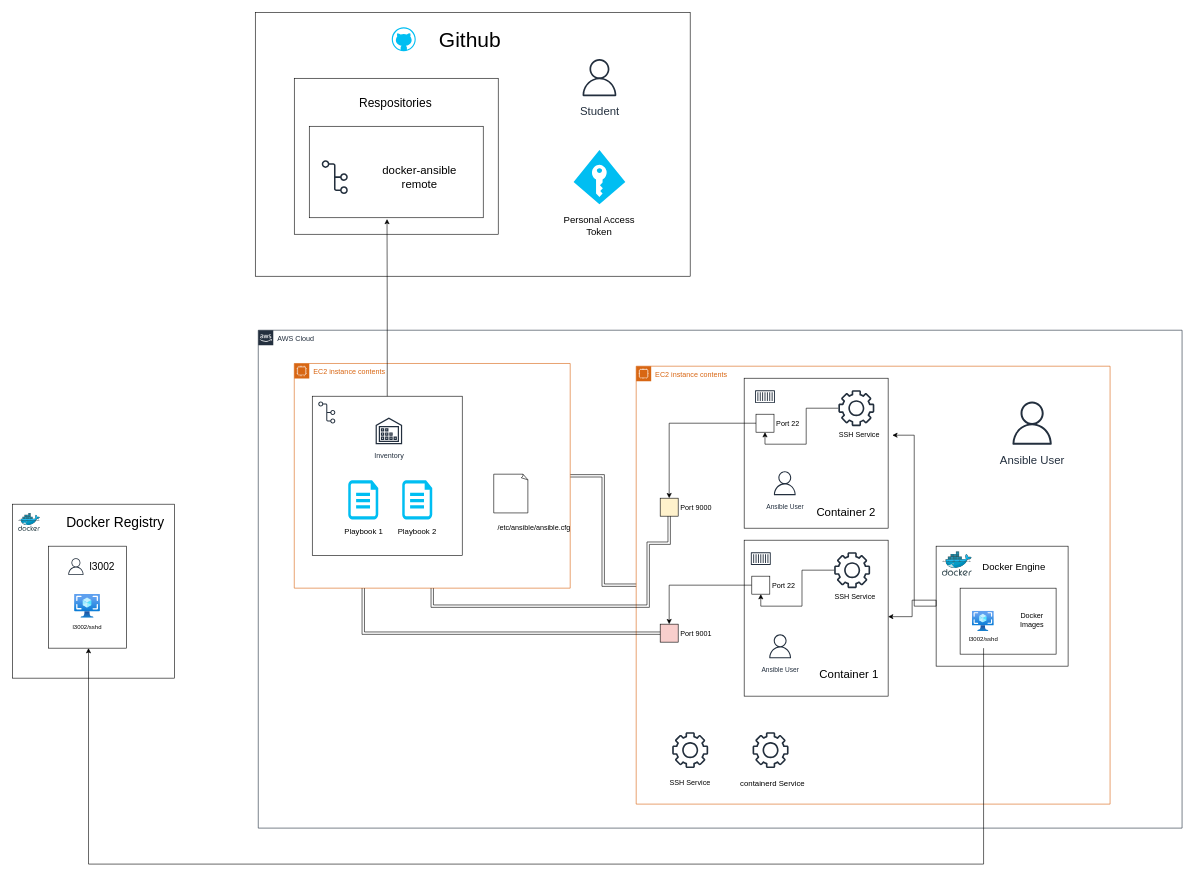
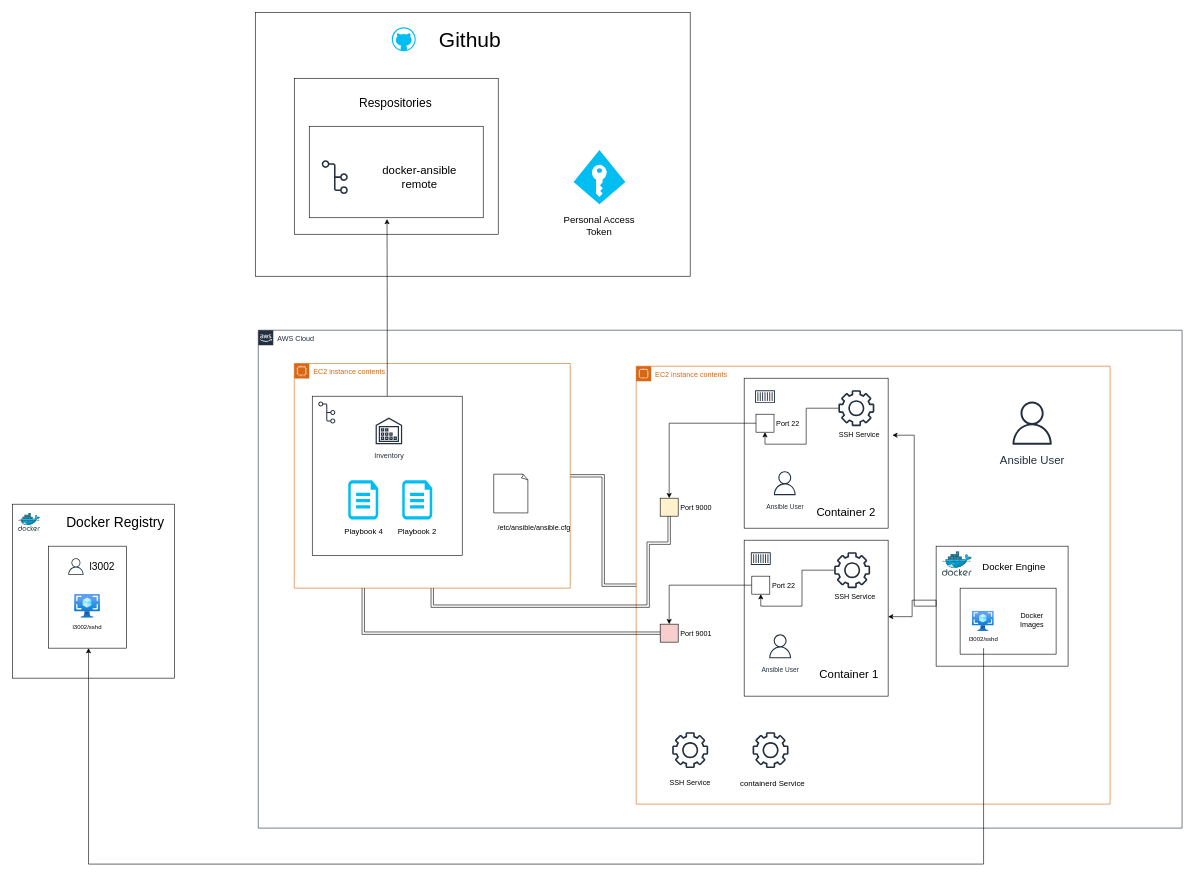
  <mxCell id="0" />
  <mxCell id="1" parent="0" />
  <mxCell id="2" value="" style="rounded=0;whiteSpace=wrap;html=1;" vertex="1" parent="1"><mxGeometry x="425" y="20" width="725" height="440" as="geometry" /></mxCell>
  <mxCell id="3" value="" style="rounded=0;whiteSpace=wrap;html=1;" vertex="1" parent="1"><mxGeometry x="20" y="840" width="270" height="290" as="geometry" /></mxCell>
  <mxCell id="4" value="" style="rounded=0;whiteSpace=wrap;html=1;" vertex="1" parent="1"><mxGeometry x="80" y="910" width="130" height="170" as="geometry" /></mxCell>
  <mxCell id="5" value="" style="image;sketch=0;aspect=fixed;html=1;points=[];align=center;fontSize=12;image=img/lib/mscae/Docker.svg;" vertex="1" parent="1"><mxGeometry x="30" y="855" width="36.59" height="30" as="geometry" /></mxCell>
  <mxCell id="6" value="&lt;font style=&quot;font-size: 23px;&quot;&gt;Docker Registry&lt;/font&gt;" style="text;html=1;align=center;verticalAlign=middle;whiteSpace=wrap;rounded=0;" vertex="1" parent="1"><mxGeometry x="66.59" y="860" width="250" height="20" as="geometry" /></mxCell>
  <mxCell id="7" value="&lt;font style=&quot;font-size: 17px;&quot;&gt;l3002&lt;/font&gt;" style="text;html=1;align=center;verticalAlign=middle;whiteSpace=wrap;rounded=0;" vertex="1" parent="1"><mxGeometry x="140" y="930" width="60" height="30" as="geometry" /></mxCell>
  <mxCell id="8" value="" style="sketch=0;outlineConnect=0;fontColor=#232F3E;gradientColor=none;fillColor=#232F3D;strokeColor=none;dashed=0;verticalLabelPosition=bottom;verticalAlign=top;align=center;html=1;fontSize=12;fontStyle=0;aspect=fixed;pointerEvents=1;shape=mxgraph.aws4.user;" vertex="1" parent="1"><mxGeometry x="112" y="930" width="28" height="28" as="geometry" /></mxCell>
  <mxCell id="9" value="AWS Cloud" style="points=[[0,0],[0.25,0],[0.5,0],[0.75,0],[1,0],[1,0.25],[1,0.5],[1,0.75],[1,1],[0.75,1],[0.5,1],[0.25,1],[0,1],[0,0.75],[0,0.5],[0,0.25]];outlineConnect=0;gradientColor=none;html=1;whiteSpace=wrap;fontSize=12;fontStyle=0;container=1;pointerEvents=0;collapsible=0;recursiveResize=0;shape=mxgraph.aws4.group;grIcon=mxgraph.aws4.group_aws_cloud_alt;strokeColor=#232F3E;fillColor=none;verticalAlign=top;align=left;spacingLeft=30;fontColor=#232F3E;dashed=0;" vertex="1" parent="1"><mxGeometry x="430" y="550" width="1540" height="830" as="geometry" /></mxCell>
  <mxCell id="10" style="edgeStyle=orthogonalEdgeStyle;rounded=0;orthogonalLoop=1;jettySize=auto;html=1;exitX=1;exitY=0.5;exitDx=0;exitDy=0;entryX=0;entryY=0.5;entryDx=0;entryDy=0;shape=link;" edge="1" parent="9" source="11" target="21"><mxGeometry relative="1" as="geometry" /></mxCell>
  <mxCell id="11" value="EC2 instance contents" style="points=[[0,0],[0.25,0],[0.5,0],[0.75,0],[1,0],[1,0.25],[1,0.5],[1,0.75],[1,1],[0.75,1],[0.5,1],[0.25,1],[0,1],[0,0.75],[0,0.5],[0,0.25]];outlineConnect=0;gradientColor=none;html=1;whiteSpace=wrap;fontSize=12;fontStyle=0;container=1;pointerEvents=0;collapsible=0;recursiveResize=0;shape=mxgraph.aws4.group;grIcon=mxgraph.aws4.group_ec2_instance_contents;strokeColor=#D86613;fillColor=none;verticalAlign=top;align=left;spacingLeft=30;fontColor=#D86613;dashed=0;" vertex="1" parent="9"><mxGeometry x="60" y="55.46" width="460" height="374.54" as="geometry" /></mxCell>
  <mxCell id="12" value="" style="whiteSpace=wrap;html=1;shape=mxgraph.basic.document" vertex="1" parent="11"><mxGeometry x="332.5" y="184.54" width="57.5" height="64.54" as="geometry" /></mxCell>
  <mxCell id="13" value="/etc/ansible/ansible.cfg" style="text;html=1;align=center;verticalAlign=middle;whiteSpace=wrap;rounded=0;" vertex="1" parent="11"><mxGeometry x="370" y="260" width="60" height="30" as="geometry" /></mxCell>
  <mxCell id="14" value="" style="rounded=0;whiteSpace=wrap;html=1;" vertex="1" parent="11"><mxGeometry x="30" y="54.54" width="250" height="265.46" as="geometry" /></mxCell>
  <mxCell id="15" value="" style="sketch=0;outlineConnect=0;fontColor=#232F3E;gradientColor=none;fillColor=#232F3D;strokeColor=none;dashed=0;verticalLabelPosition=bottom;verticalAlign=top;align=center;html=1;fontSize=12;fontStyle=0;aspect=fixed;pointerEvents=1;shape=mxgraph.aws4.git_repository;" vertex="1" parent="11"><mxGeometry x="40" y="63.08" width="28.4" height="36.92" as="geometry" /></mxCell>
  <mxCell id="16" value="" style="verticalLabelPosition=bottom;html=1;verticalAlign=top;align=center;strokeColor=none;fillColor=#00BEF2;shape=mxgraph.azure.cloud_services_configuration_file;pointerEvents=1;" vertex="1" parent="11"><mxGeometry x="90" y="194.54" width="50" height="65.46" as="geometry" /></mxCell>
  <mxCell id="17" value="" style="verticalLabelPosition=bottom;html=1;verticalAlign=top;align=center;strokeColor=none;fillColor=#00BEF2;shape=mxgraph.azure.cloud_services_configuration_file;pointerEvents=1;" vertex="1" parent="11"><mxGeometry x="180" y="194.54" width="50" height="65.46" as="geometry" /></mxCell>
  <mxCell id="18" value="Inventory" style="sketch=0;outlineConnect=0;fontColor=#232F3E;gradientColor=none;strokeColor=#232F3E;fillColor=#ffffff;dashed=0;verticalLabelPosition=bottom;verticalAlign=top;align=center;html=1;fontSize=12;fontStyle=0;aspect=fixed;shape=mxgraph.aws4.resourceIcon;resIcon=mxgraph.aws4.inventory;" vertex="1" parent="11"><mxGeometry x="130" y="84.54" width="55.46" height="55.46" as="geometry" /></mxCell>
- <mxCell id="19" value="&lt;font style=&quot;font-size: 13px;&quot;&gt;Playbook 1&lt;/font&gt;" style="text;html=1;align=center;verticalAlign=middle;whiteSpace=wrap;rounded=0;" vertex="1" parent="11"><mxGeometry x="60.71" y="264.54" width="110" height="30" as="geometry" /></mxCell>
+ <mxCell id="19" value="&lt;font style=&quot;font-size: 13px;&quot;&gt;Playbook 4&lt;/font&gt;" style="text;html=1;align=center;verticalAlign=middle;whiteSpace=wrap;rounded=0;" vertex="1" parent="11"><mxGeometry x="60.71" y="264.54" width="110" height="30" as="geometry" /></mxCell>
  <mxCell id="20" value="&lt;font style=&quot;font-size: 13px;&quot;&gt;Playbook 2&lt;/font&gt;" style="text;html=1;align=center;verticalAlign=middle;whiteSpace=wrap;rounded=0;" vertex="1" parent="11"><mxGeometry x="150" y="264.54" width="110" height="30" as="geometry" /></mxCell>
  <mxCell id="21" value="EC2 instance contents" style="points=[[0,0],[0.25,0],[0.5,0],[0.75,0],[1,0],[1,0.25],[1,0.5],[1,0.75],[1,1],[0.75,1],[0.5,1],[0.25,1],[0,1],[0,0.75],[0,0.5],[0,0.25]];outlineConnect=0;gradientColor=none;html=1;whiteSpace=wrap;fontSize=12;fontStyle=0;container=1;pointerEvents=0;collapsible=0;recursiveResize=0;shape=mxgraph.aws4.group;grIcon=mxgraph.aws4.group_ec2_instance_contents;strokeColor=#D86613;fillColor=none;verticalAlign=top;align=left;spacingLeft=30;fontColor=#D86613;dashed=0;" vertex="1" parent="9"><mxGeometry x="630" y="60" width="790" height="730" as="geometry" /></mxCell>
  <mxCell id="22" value="" style="rounded=0;whiteSpace=wrap;html=1;" vertex="1" parent="21"><mxGeometry x="500" y="300" width="220" height="200" as="geometry" /></mxCell>
  <mxCell id="23" value="" style="rounded=0;whiteSpace=wrap;html=1;" vertex="1" parent="21"><mxGeometry x="540" y="370" width="160" height="110" as="geometry" /></mxCell>
  <mxCell id="24" value="" style="rounded=0;whiteSpace=wrap;html=1;" vertex="1" parent="21"><mxGeometry x="180" y="290" width="240" height="260" as="geometry" /></mxCell>
  <mxCell id="25" value="" style="sketch=0;outlineConnect=0;fontColor=#232F3E;gradientColor=none;strokeColor=#232F3E;fillColor=#ffffff;dashed=0;verticalLabelPosition=bottom;verticalAlign=top;align=center;html=1;fontSize=12;fontStyle=0;aspect=fixed;shape=mxgraph.aws4.resourceIcon;resIcon=mxgraph.aws4.container_1;" vertex="1" parent="21"><mxGeometry x="187" y="300" width="41.46" height="41.46" as="geometry" /></mxCell>
  <mxCell id="26" style="edgeStyle=orthogonalEdgeStyle;rounded=0;orthogonalLoop=1;jettySize=auto;html=1;exitX=0;exitY=0.5;exitDx=0;exitDy=0;entryX=0.5;entryY=0;entryDx=0;entryDy=0;" edge="1" parent="21" source="27" target="30"><mxGeometry relative="1" as="geometry" /></mxCell>
  <mxCell id="27" value="Port 22" style="fontStyle=0;labelPosition=right;verticalLabelPosition=middle;align=left;verticalAlign=middle;spacingLeft=2;" vertex="1" parent="21"><mxGeometry x="192.73" y="350" width="30" height="30" as="geometry" /></mxCell>
  <mxCell id="28" style="edgeStyle=orthogonalEdgeStyle;rounded=0;orthogonalLoop=1;jettySize=auto;html=1;entryX=0.5;entryY=1;entryDx=0;entryDy=0;" edge="1" parent="21" source="29" target="27"><mxGeometry relative="1" as="geometry" /></mxCell>
  <mxCell id="29" value="" style="sketch=0;outlineConnect=0;fontColor=#232F3E;gradientColor=none;fillColor=#232F3D;strokeColor=none;dashed=0;verticalLabelPosition=bottom;verticalAlign=top;align=center;html=1;fontSize=12;fontStyle=0;aspect=fixed;pointerEvents=1;shape=mxgraph.aws4.gear;" vertex="1" parent="21"><mxGeometry x="330" y="310" width="60" height="60" as="geometry" /></mxCell>
  <mxCell id="30" value="Port 9001" style="fontStyle=0;labelPosition=right;verticalLabelPosition=middle;align=left;verticalAlign=middle;spacingLeft=2;fillColor=#f8cecc;" vertex="1" parent="21"><mxGeometry x="40" y="430" width="30" height="30" as="geometry" /></mxCell>
  <mxCell id="31" value="Port 9000" style="fontStyle=0;labelPosition=right;verticalLabelPosition=middle;align=left;verticalAlign=middle;spacingLeft=2;fillColor=#fff2cc;" vertex="1" parent="21"><mxGeometry x="40" y="220" width="30" height="30" as="geometry" /></mxCell>
  <mxCell id="32" value="&lt;font style=&quot;font-size: 12px;&quot;&gt;SSH Service&lt;/font&gt;" style="text;html=1;align=center;verticalAlign=middle;whiteSpace=wrap;rounded=0;" vertex="1" parent="21"><mxGeometry x="310" y="370" width="110" height="30" as="geometry" /></mxCell>
  <mxCell id="33" value="" style="rounded=0;whiteSpace=wrap;html=1;" vertex="1" parent="21"><mxGeometry x="180" y="20" width="240" height="250" as="geometry" /></mxCell>
  <mxCell id="34" value="" style="sketch=0;outlineConnect=0;fontColor=#232F3E;gradientColor=none;strokeColor=#232F3E;fillColor=#ffffff;dashed=0;verticalLabelPosition=bottom;verticalAlign=top;align=center;html=1;fontSize=12;fontStyle=0;aspect=fixed;shape=mxgraph.aws4.resourceIcon;resIcon=mxgraph.aws4.container_1;" vertex="1" parent="21"><mxGeometry x="194" y="30" width="41.46" height="41.46" as="geometry" /></mxCell>
  <mxCell id="35" style="edgeStyle=orthogonalEdgeStyle;rounded=0;orthogonalLoop=1;jettySize=auto;html=1;exitX=0;exitY=0.5;exitDx=0;exitDy=0;entryX=0.5;entryY=0;entryDx=0;entryDy=0;" edge="1" parent="21" source="36" target="31"><mxGeometry relative="1" as="geometry" /></mxCell>
  <mxCell id="36" value="Port 22" style="fontStyle=0;labelPosition=right;verticalLabelPosition=middle;align=left;verticalAlign=middle;spacingLeft=2;" vertex="1" parent="21"><mxGeometry x="199.73" y="80" width="30" height="30" as="geometry" /></mxCell>
  <mxCell id="37" style="edgeStyle=orthogonalEdgeStyle;rounded=0;orthogonalLoop=1;jettySize=auto;html=1;entryX=0.5;entryY=1;entryDx=0;entryDy=0;" edge="1" source="38" target="36" parent="21"><mxGeometry relative="1" as="geometry" /></mxCell>
  <mxCell id="38" value="" style="sketch=0;outlineConnect=0;fontColor=#232F3E;gradientColor=none;fillColor=#232F3D;strokeColor=none;dashed=0;verticalLabelPosition=bottom;verticalAlign=top;align=center;html=1;fontSize=12;fontStyle=0;aspect=fixed;pointerEvents=1;shape=mxgraph.aws4.gear;" vertex="1" parent="21"><mxGeometry x="337" y="40" width="60" height="60" as="geometry" /></mxCell>
  <mxCell id="39" value="&lt;font style=&quot;font-size: 12px;&quot;&gt;SSH Service&lt;/font&gt;" style="text;html=1;align=center;verticalAlign=middle;whiteSpace=wrap;rounded=0;" vertex="1" parent="21"><mxGeometry x="317" y="100" width="110" height="30" as="geometry" /></mxCell>
  <mxCell id="40" style="edgeStyle=orthogonalEdgeStyle;rounded=0;orthogonalLoop=1;jettySize=auto;html=1;exitX=0;exitY=0.5;exitDx=0;exitDy=0;entryX=1;entryY=0.5;entryDx=0;entryDy=0;" edge="1" parent="21" source="22" target="39"><mxGeometry relative="1" as="geometry" /></mxCell>
  <mxCell id="41" style="edgeStyle=orthogonalEdgeStyle;rounded=0;orthogonalLoop=1;jettySize=auto;html=1;entryX=1;entryY=0.75;entryDx=0;entryDy=0;exitX=0;exitY=0.5;exitDx=0;exitDy=0;" edge="1" parent="21" source="22"><mxGeometry relative="1" as="geometry"><mxPoint x="500" y="365" as="sourcePoint" /><mxPoint x="420" y="417.5" as="targetPoint" /><Array as="points"><mxPoint x="460" y="390" /><mxPoint x="460" y="418" /></Array></mxGeometry></mxCell>
  <mxCell id="42" value="" style="image;sketch=0;aspect=fixed;html=1;points=[];align=center;fontSize=12;image=img/lib/mscae/Docker.svg;" vertex="1" parent="21"><mxGeometry x="510" y="309" width="50" height="41" as="geometry" /></mxCell>
  <mxCell id="43" value="&lt;font style=&quot;font-size: 16px;&quot;&gt;Docker Engine&lt;/font&gt;" style="text;html=1;align=center;verticalAlign=middle;whiteSpace=wrap;rounded=0;" vertex="1" parent="21"><mxGeometry x="570" y="309" width="120" height="50" as="geometry" /></mxCell>
  <mxCell id="44" value="&lt;font style=&quot;font-size: 19px;&quot;&gt;Container 1&lt;/font&gt;" style="text;html=1;align=center;verticalAlign=middle;whiteSpace=wrap;rounded=0;" vertex="1" parent="21"><mxGeometry x="290" y="500" width="130" height="30" as="geometry" /></mxCell>
  <mxCell id="45" value="&lt;font style=&quot;font-size: 19px;&quot;&gt;Container 2&lt;/font&gt;" style="text;html=1;align=center;verticalAlign=middle;whiteSpace=wrap;rounded=0;" vertex="1" parent="21"><mxGeometry x="290" y="230" width="120" height="30" as="geometry" /></mxCell>
  <mxCell id="46" value="&lt;font style=&quot;font-size: 19px;&quot;&gt;Ansible User&lt;/font&gt;" style="sketch=0;outlineConnect=0;fontColor=#232F3E;gradientColor=none;strokeColor=#232F3E;fillColor=#ffffff;dashed=0;verticalLabelPosition=bottom;verticalAlign=top;align=center;html=1;fontSize=12;fontStyle=0;aspect=fixed;shape=mxgraph.aws4.resourceIcon;resIcon=mxgraph.aws4.user;" vertex="1" parent="21"><mxGeometry x="615" y="50" width="90" height="90" as="geometry" /></mxCell>
  <mxCell id="47" value="" style="image;aspect=fixed;html=1;points=[];align=center;fontSize=12;image=img/lib/azure2/compute/Images.svg;" vertex="1" parent="21"><mxGeometry x="560" y="408" width="36.66" height="34" as="geometry" /></mxCell>
  <mxCell id="48" value="&lt;font style=&quot;font-size: 10px;&quot;&gt;l3002/sshd&lt;/font&gt;" style="text;html=1;align=center;verticalAlign=middle;whiteSpace=wrap;rounded=0;" vertex="1" parent="21"><mxGeometry x="568.22" y="440" width="21.78" height="30" as="geometry" /></mxCell>
  <mxCell id="49" value="Docker Images" style="text;html=1;align=center;verticalAlign=middle;whiteSpace=wrap;rounded=0;" vertex="1" parent="21"><mxGeometry x="630" y="408" width="60" height="30" as="geometry" /></mxCell>
  <mxCell id="50" value="&lt;font style=&quot;font-size: 11px;&quot;&gt;Ansible User&lt;/font&gt;" style="sketch=0;outlineConnect=0;fontColor=#232F3E;gradientColor=none;strokeColor=#232F3E;fillColor=#ffffff;dashed=0;verticalLabelPosition=bottom;verticalAlign=top;align=center;html=1;fontSize=12;fontStyle=0;aspect=fixed;shape=mxgraph.aws4.resourceIcon;resIcon=mxgraph.aws4.user;" vertex="1" parent="21"><mxGeometry x="215" y="442" width="50" height="50" as="geometry" /></mxCell>
  <mxCell id="51" value="&lt;font style=&quot;font-size: 11px;&quot;&gt;Ansible User&lt;/font&gt;" style="sketch=0;outlineConnect=0;fontColor=#232F3E;gradientColor=none;strokeColor=#232F3E;fillColor=#ffffff;dashed=0;verticalLabelPosition=bottom;verticalAlign=top;align=center;html=1;fontSize=12;fontStyle=0;aspect=fixed;shape=mxgraph.aws4.resourceIcon;resIcon=mxgraph.aws4.user;" vertex="1" parent="21"><mxGeometry x="222.73" y="170" width="50" height="50" as="geometry" /></mxCell>
  <mxCell id="52" value="" style="sketch=0;outlineConnect=0;fontColor=#232F3E;gradientColor=none;fillColor=#232F3D;strokeColor=none;dashed=0;verticalLabelPosition=bottom;verticalAlign=top;align=center;html=1;fontSize=12;fontStyle=0;aspect=fixed;pointerEvents=1;shape=mxgraph.aws4.gear;" vertex="1" parent="21"><mxGeometry x="60" y="610" width="60" height="60" as="geometry" /></mxCell>
  <mxCell id="53" value="&lt;font style=&quot;font-size: 12px;&quot;&gt;SSH Service&lt;/font&gt;" style="text;html=1;align=center;verticalAlign=middle;whiteSpace=wrap;rounded=0;" vertex="1" parent="21"><mxGeometry x="35" y="680" width="110" height="30" as="geometry" /></mxCell>
  <mxCell id="54" value="" style="sketch=0;outlineConnect=0;fontColor=#232F3E;gradientColor=none;fillColor=#232F3D;strokeColor=none;dashed=0;verticalLabelPosition=bottom;verticalAlign=top;align=center;html=1;fontSize=12;fontStyle=0;aspect=fixed;pointerEvents=1;shape=mxgraph.aws4.gear;" vertex="1" parent="21"><mxGeometry x="194" y="610" width="60" height="60" as="geometry" /></mxCell>
  <mxCell id="55" value="&lt;font style=&quot;font-size: 13px;&quot;&gt;containerd Service&lt;/font&gt;" style="text;html=1;align=center;verticalAlign=middle;whiteSpace=wrap;rounded=0;" vertex="1" parent="21"><mxGeometry x="155" y="680" width="145" height="30" as="geometry" /></mxCell>
  <mxCell id="56" style="edgeStyle=orthogonalEdgeStyle;rounded=0;orthogonalLoop=1;jettySize=auto;html=1;entryX=0.5;entryY=1;entryDx=0;entryDy=0;shape=link;" edge="1" parent="9" source="31" target="11"><mxGeometry relative="1" as="geometry"><Array as="points"><mxPoint x="650" y="355" /><mxPoint x="650" y="460" /><mxPoint x="290" y="460" /></Array></mxGeometry></mxCell>
  <mxCell id="57" style="edgeStyle=orthogonalEdgeStyle;rounded=0;orthogonalLoop=1;jettySize=auto;html=1;entryX=0.25;entryY=1;entryDx=0;entryDy=0;shape=link;" edge="1" parent="9" source="30" target="11"><mxGeometry relative="1" as="geometry" /></mxCell>
  <mxCell id="58" style="edgeStyle=orthogonalEdgeStyle;rounded=0;orthogonalLoop=1;jettySize=auto;html=1;" edge="1" parent="1" source="48"><mxGeometry relative="1" as="geometry"><mxPoint x="147" y="1080" as="targetPoint" /><Array as="points"><mxPoint x="1639" y="1440" /><mxPoint x="147" y="1440" /></Array></mxGeometry></mxCell>
  <mxCell id="59" value="" style="image;aspect=fixed;html=1;points=[];align=center;fontSize=12;image=img/lib/azure2/compute/Images.svg;" vertex="1" parent="1"><mxGeometry x="123.44" y="990" width="43.13" height="40" as="geometry" /></mxCell>
  <mxCell id="60" value="&lt;font style=&quot;font-size: 10px;&quot;&gt;l3002/sshd&lt;/font&gt;" style="text;html=1;align=center;verticalAlign=middle;whiteSpace=wrap;rounded=0;" vertex="1" parent="1"><mxGeometry x="134.11" y="1030" width="21.78" height="30" as="geometry" /></mxCell>
  <mxCell id="61" value="" style="verticalLabelPosition=bottom;html=1;verticalAlign=top;align=center;strokeColor=none;fillColor=#00BEF2;shape=mxgraph.azure.github_code;pointerEvents=1;" vertex="1" parent="1"><mxGeometry x="652.5" y="45" width="40" height="40" as="geometry" /></mxCell>
  <mxCell id="62" value="&lt;font style=&quot;font-size: 35px;&quot;&gt;Github&lt;/font&gt;" style="text;html=1;align=center;verticalAlign=middle;whiteSpace=wrap;rounded=0;" vertex="1" parent="1"><mxGeometry x="692.5" y="50" width="180" height="30" as="geometry" /></mxCell>
  <mxCell id="63" value="" style="rounded=0;whiteSpace=wrap;html=1;" vertex="1" parent="1"><mxGeometry x="490" y="130" width="340" height="260" as="geometry" /></mxCell>
- <mxCell id="64" value="&lt;span style=&quot;font-size: 19px;&quot;&gt;Student&lt;/span&gt;" style="sketch=0;outlineConnect=0;fontColor=#232F3E;gradientColor=none;strokeColor=#232F3E;fillColor=#ffffff;dashed=0;verticalLabelPosition=bottom;verticalAlign=top;align=center;html=1;fontSize=12;fontStyle=0;aspect=fixed;shape=mxgraph.aws4.resourceIcon;resIcon=mxgraph.aws4.user;" vertex="1" parent="1"><mxGeometry x="960" y="90" width="77.5" height="77.5" as="geometry" /></mxCell>
  <mxCell id="65" value="" style="rounded=0;whiteSpace=wrap;html=1;" vertex="1" parent="1"><mxGeometry x="515" y="210" width="290" height="152.5" as="geometry" /></mxCell>
  <mxCell id="66" value="" style="sketch=0;outlineConnect=0;fontColor=#232F3E;gradientColor=none;fillColor=#232F3D;strokeColor=none;dashed=0;verticalLabelPosition=bottom;verticalAlign=top;align=center;html=1;fontSize=12;fontStyle=0;aspect=fixed;pointerEvents=1;shape=mxgraph.aws4.git_repository;" vertex="1" parent="1"><mxGeometry x="535.77" y="266.5" width="43.46" height="56.5" as="geometry" /></mxCell>
  <mxCell id="67" value="&lt;font style=&quot;font-size: 19px;&quot;&gt;docker-ansible remote&lt;/font&gt;" style="text;html=1;align=center;verticalAlign=middle;whiteSpace=wrap;rounded=0;" vertex="1" parent="1"><mxGeometry x="630" y="279.75" width="137.5" height="30" as="geometry" /></mxCell>
  <mxCell id="68" value="&lt;font style=&quot;font-size: 20px;&quot;&gt;Respositories&lt;/font&gt;" style="text;html=1;align=center;verticalAlign=middle;whiteSpace=wrap;rounded=0;" vertex="1" parent="1"><mxGeometry x="579.23" y="150" width="160" height="40" as="geometry" /></mxCell>
  <mxCell id="69" value="" style="verticalLabelPosition=bottom;html=1;verticalAlign=top;align=center;strokeColor=none;fillColor=#00BEF2;shape=mxgraph.azure.access_control;" vertex="1" parent="1"><mxGeometry x="955.63" y="249.5" width="86.25" height="90.5" as="geometry" /></mxCell>
  <mxCell id="70" value="&lt;font style=&quot;font-size: 16px;&quot;&gt;Personal Access Token&lt;/font&gt;" style="text;html=1;align=center;verticalAlign=middle;whiteSpace=wrap;rounded=0;" vertex="1" parent="1"><mxGeometry x="933.13" y="350" width="131.25" height="50" as="geometry" /></mxCell>
  <mxCell id="71" style="edgeStyle=orthogonalEdgeStyle;rounded=0;orthogonalLoop=1;jettySize=auto;html=1;entryX=0.447;entryY=1.014;entryDx=0;entryDy=0;entryPerimeter=0;" edge="1" parent="1" source="14" target="65"><mxGeometry relative="1" as="geometry" /></mxCell>
